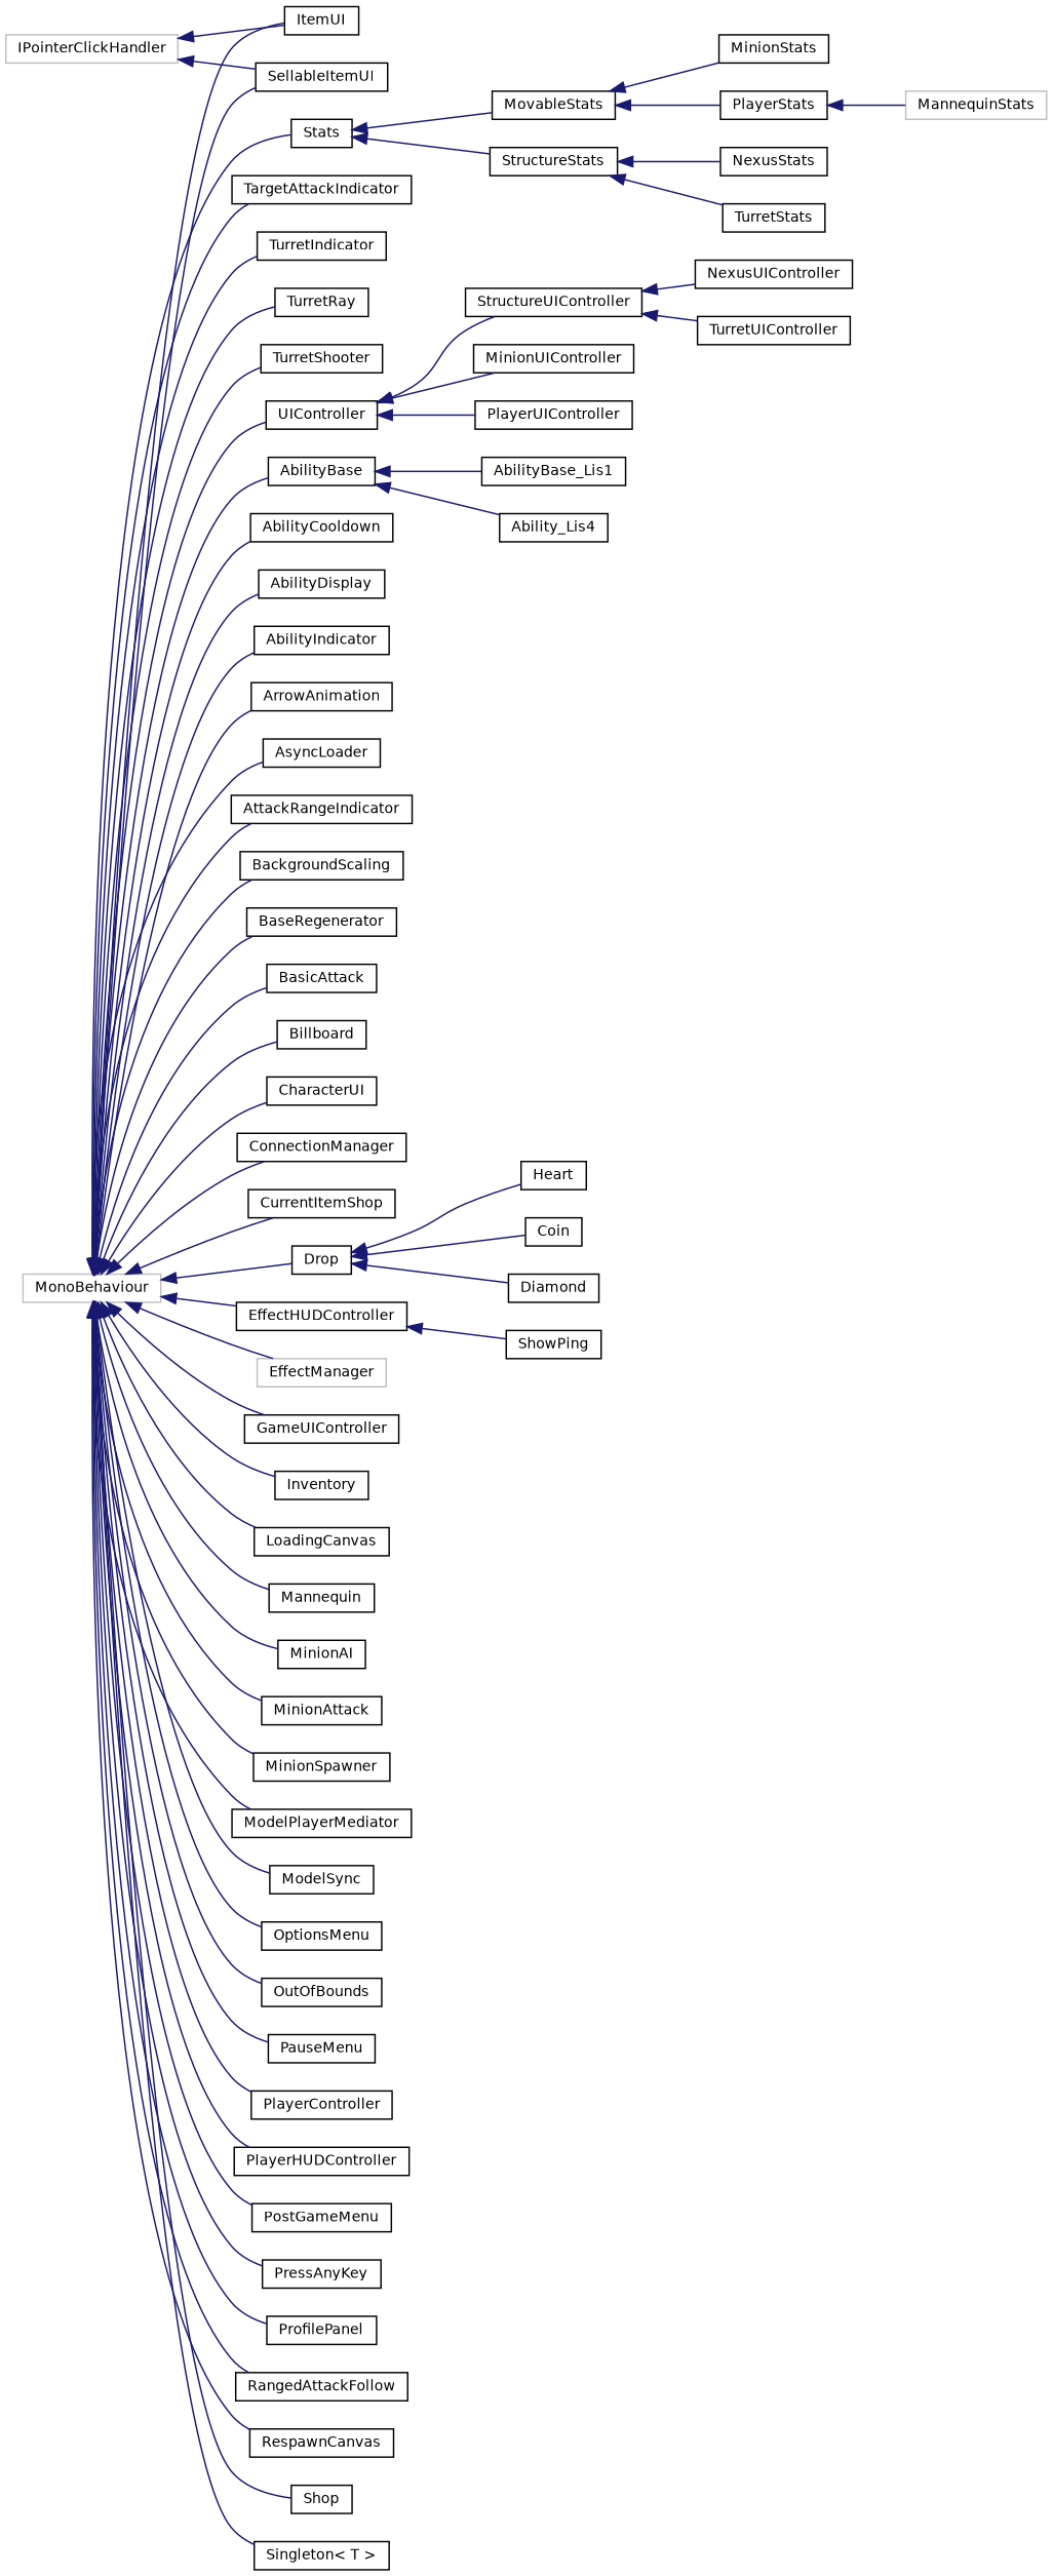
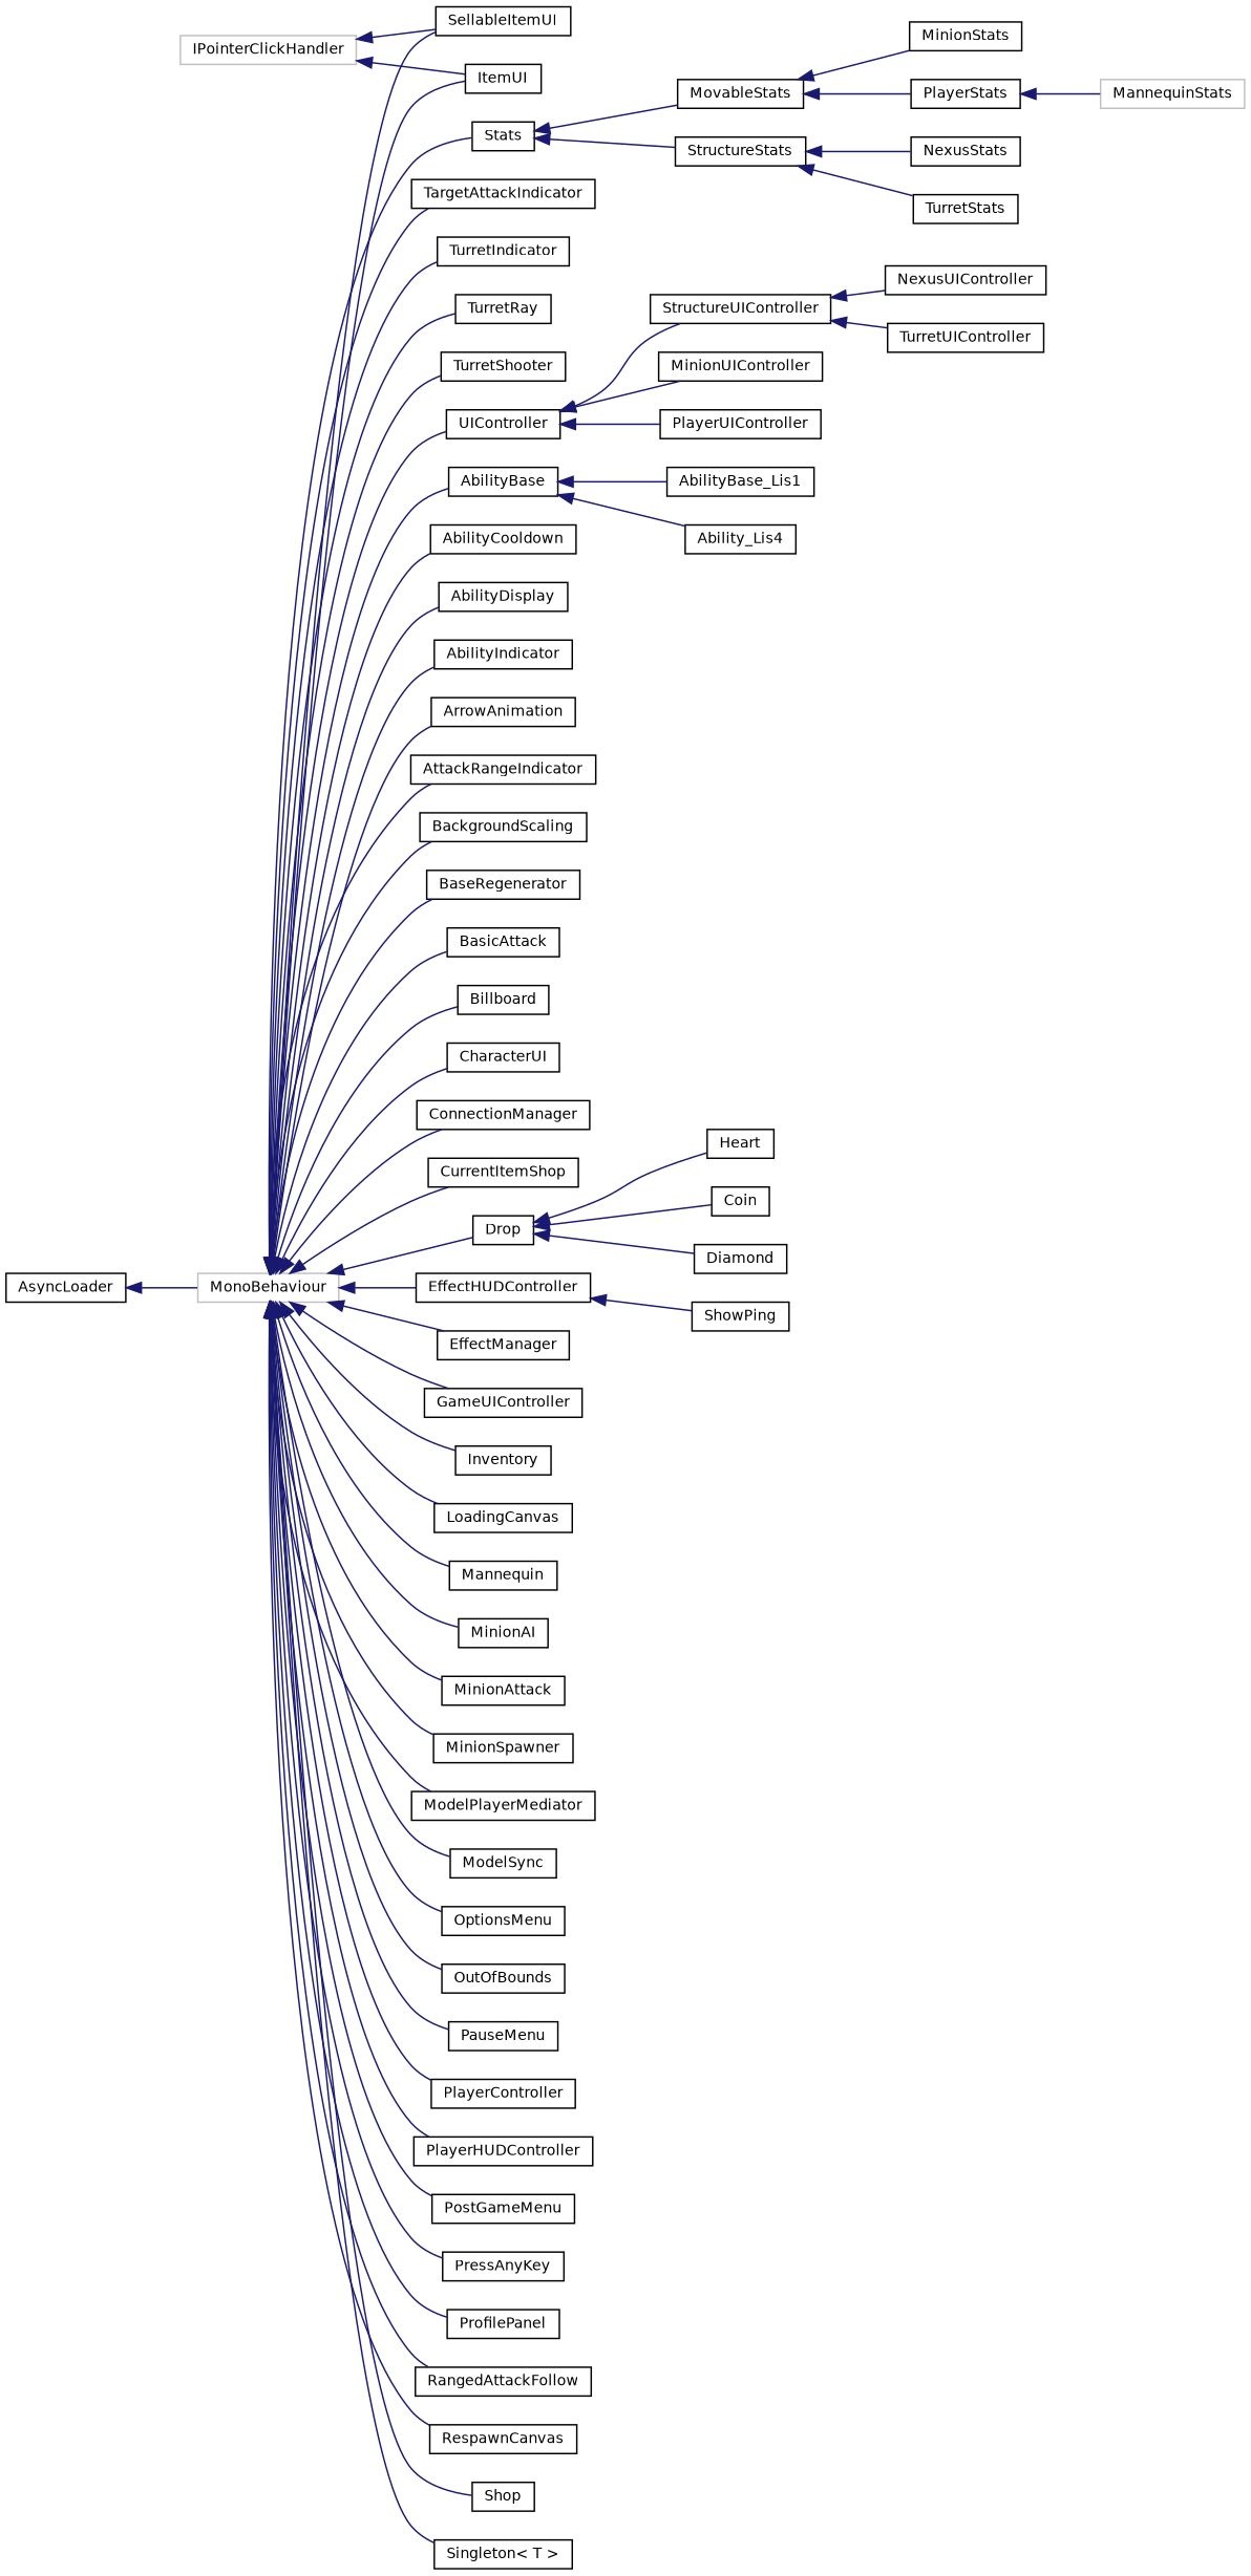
  digraph {
    fontname="DejaVu Sans"
    rankdir=LR
    node [color=black fillcolor=white fontname="DejaVu Sans" fontsize=10 shape=record style=filled]
    edge [color=midnightblue dir=back fontname="DejaVu Sans" fontsize=10 labelfontname=Helvetica labelfontsize=10 style=solid]
    n1 [color=grey75 height=0.2 label=IPointerClickHandler width=0.4]
    n2 [height=0.2 label=ItemUI width=0.4]
    n3 [height=0.2 label=SellableItemUI width=0.4]
    n4 [color=grey75 height=0.2 label=MonoBehaviour width=0.4]
    n5 [height=0.2 label=AbilityBase width=0.4]
    n6 [height=0.2 label=AbilityCooldown width=0.4]
    n7 [height=0.2 label=AbilityDisplay width=0.4]
    n8 [height=0.2 label=AbilityIndicator width=0.4]
    n9 [height=0.2 label=ArrowAnimation width=0.4]
    n10 [height=0.2 label=AsyncLoader width=0.4]
    n11 [height=0.2 label=AttackRangeIndicator width=0.4]
    n12 [height=0.2 label=BackgroundScaling width=0.4]
    n13 [height=0.2 label=BaseRegenerator width=0.4]
    n14 [height=0.2 label=BasicAttack width=0.4]
    n15 [height=0.2 label=Billboard width=0.4]
    n16 [height=0.2 label=CharacterUI width=0.4]
    n17 [height=0.2 label=ConnectionManager width=0.4]
    n18 [height=0.2 label=CurrentItemShop width=0.4]
    n19 [height=0.2 label=Drop width=0.4]
    n20 [height=0.2 label=EffectHUDController width=0.4]
-   n21 [color=grey75 height=0.2 label=EffectManager width=0.4]
+   n21 [height=0.2 label=EffectManager width=0.4]
    n22 [height=0.2 label=GameUIController width=0.4]
    n23 [height=0.2 label=Inventory width=0.4]
    n24 [height=0.2 label=LoadingCanvas width=0.4]
    n25 [height=0.2 label=Mannequin width=0.4]
    n26 [height=0.2 label=MinionAI width=0.4]
    n27 [height=0.2 label=MinionAttack width=0.4]
    n28 [height=0.2 label=MinionSpawner width=0.4]
    n29 [height=0.2 label=ModelPlayerMediator width=0.4]
    n30 [height=0.2 label=ModelSync width=0.4]
    n31 [height=0.2 label=OptionsMenu width=0.4]
    n32 [height=0.2 label=OutOfBounds width=0.4]
    n33 [height=0.2 label=PauseMenu width=0.4]
    n34 [height=0.2 label=PlayerController width=0.4]
    n35 [height=0.2 label=PlayerHUDController width=0.4]
    n36 [height=0.2 label=PostGameMenu width=0.4]
    n37 [height=0.2 label=PressAnyKey width=0.4]
    n38 [height=0.2 label=ProfilePanel width=0.4]
    n39 [height=0.2 label=RangedAttackFollow width=0.4]
    n40 [height=0.2 label=RespawnCanvas width=0.4]
    n41 [height=0.2 label=Shop width=0.4]
    n42 [height=0.2 label="Singleton\< T \>" width=0.4]
    n43 [height=0.2 label=Stats width=0.4]
    n44 [height=0.2 label=TargetAttackIndicator width=0.4]
    n45 [height=0.2 label=TurretIndicator width=0.4]
    n46 [height=0.2 label=TurretRay width=0.4]
    n47 [height=0.2 label=TurretShooter width=0.4]
    n48 [height=0.2 label=UIController width=0.4]
    n49 [height=0.2 label=AbilityBase_Lis1 width=0.4]
    n50 [height=0.2 label=Ability_Lis4 width=0.4]
    n51 [height=0.2 label=Coin width=0.4]
    n52 [height=0.2 label=Diamond width=0.4]
    n53 [height=0.2 label=Heart width=0.4]
    n54 [height=0.2 label=ShowPing width=0.4]
    n55 [height=0.2 label=MovableStats width=0.4]
    n56 [height=0.2 label=StructureStats width=0.4]
    n57 [height=0.2 label=MinionUIController width=0.4]
    n58 [height=0.2 label=PlayerUIController width=0.4]
    n59 [height=0.2 label=StructureUIController width=0.4]
    n60 [height=0.2 label=MinionStats width=0.4]
    n61 [height=0.2 label=PlayerStats width=0.4]
    n62 [height=0.2 label=NexusStats width=0.4]
    n63 [height=0.2 label=TurretStats width=0.4]
    n64 [color=grey75 height=0.2 label=MannequinStats width=0.4]
    n65 [height=0.2 label=NexusUIController width=0.4]
    n66 [height=0.2 label=TurretUIController width=0.4]
    n1 -> n2
    n1 -> n3
    n4 -> n2
    n4 -> n3
    n4 -> n5
    n4 -> n6
    n4 -> n7
    n4 -> n8
    n4 -> n9
-   n4 -> n10
+   n10 -> n4
    n4 -> n11
    n4 -> n12
    n4 -> n13
    n4 -> n14
    n4 -> n15
    n4 -> n16
    n4 -> n17
    n4 -> n18
    n4 -> n19
    n4 -> n20
    n4 -> n21
    n4 -> n22
    n4 -> n23
    n4 -> n24
    n4 -> n25
    n4 -> n26
    n4 -> n27
    n4 -> n28
    n4 -> n29
    n4 -> n30
    n4 -> n31
    n4 -> n32
    n4 -> n33
    n4 -> n34
    n4 -> n35
    n4 -> n36
    n4 -> n37
    n4 -> n38
    n4 -> n39
    n4 -> n40
    n4 -> n41
    n4 -> n42
    n4 -> n43
    n4 -> n44
    n4 -> n45
    n4 -> n46
    n4 -> n47
    n4 -> n48
    n5 -> n49
    n5 -> n50
    n19 -> n51
    n19 -> n52
    n19 -> n53
    n20 -> n54
    n43 -> n55
    n43 -> n56
    n48 -> n57
    n48 -> n58
    n48 -> n59
    n55 -> n60
    n55 -> n61
    n56 -> n62
    n56 -> n63
    n59 -> n65
    n59 -> n66
    n61 -> n64
  }
